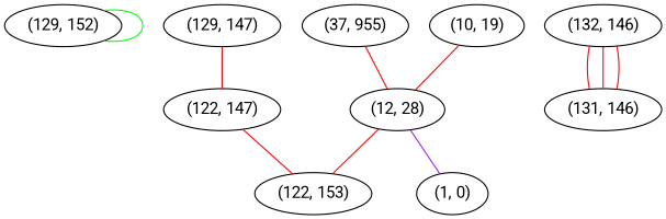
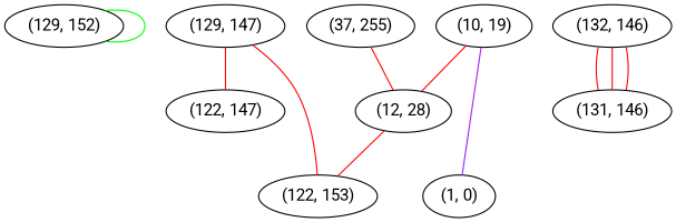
  graph {
    fontname=Roboto
    node [fontname=Roboto]
    edge [color=red fontname=Roboto weight=1]
    "(129, 152)"
    "(129, 147)"
    "(122, 147)"
-   "(37, 255)" [label="(37, 955)"]
+   "(37, 255)"
    "(12, 28)"
    "(122, 153)"
    "(132, 146)"
    "(131, 146)"
    "(10, 19)"
    n10 [label="(1, 0)"]
    "(129, 152)" -- "(129, 152)" [color=green weight=2]
    "(129, 147)" -- "(122, 147)"
-   "(122, 147)" -- "(122, 153)"
+   "(129, 147)" -- "(122, 153)"
    "(37, 255)" -- "(12, 28)"
    "(12, 28)" -- "(122, 153)"
    "(132, 146)" -- "(131, 146)"
    "(132, 146)" -- "(131, 146)"
    "(132, 146)" -- "(131, 146)"
    "(10, 19)" -- "(12, 28)"
-   "(12, 28)" -- n10 [color=purple weight=4]
+   "(10, 19)" -- n10 [color=purple weight=4]
  }
